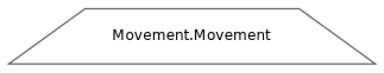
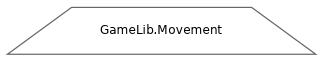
  digraph {
    rankdir=TB
-   n1 [color=gray40 fillcolor=white fontname=Helvetica fontsize=10 height=0.2 label="Movement.Movement" shape=trapezium style=filled width=0.4]
+   n1 [color=gray40 fillcolor=white fontname=Helvetica fontsize=10 height=0.2 label="GameLib.Movement" shape=trapezium style=filled width=0.4]
  }
